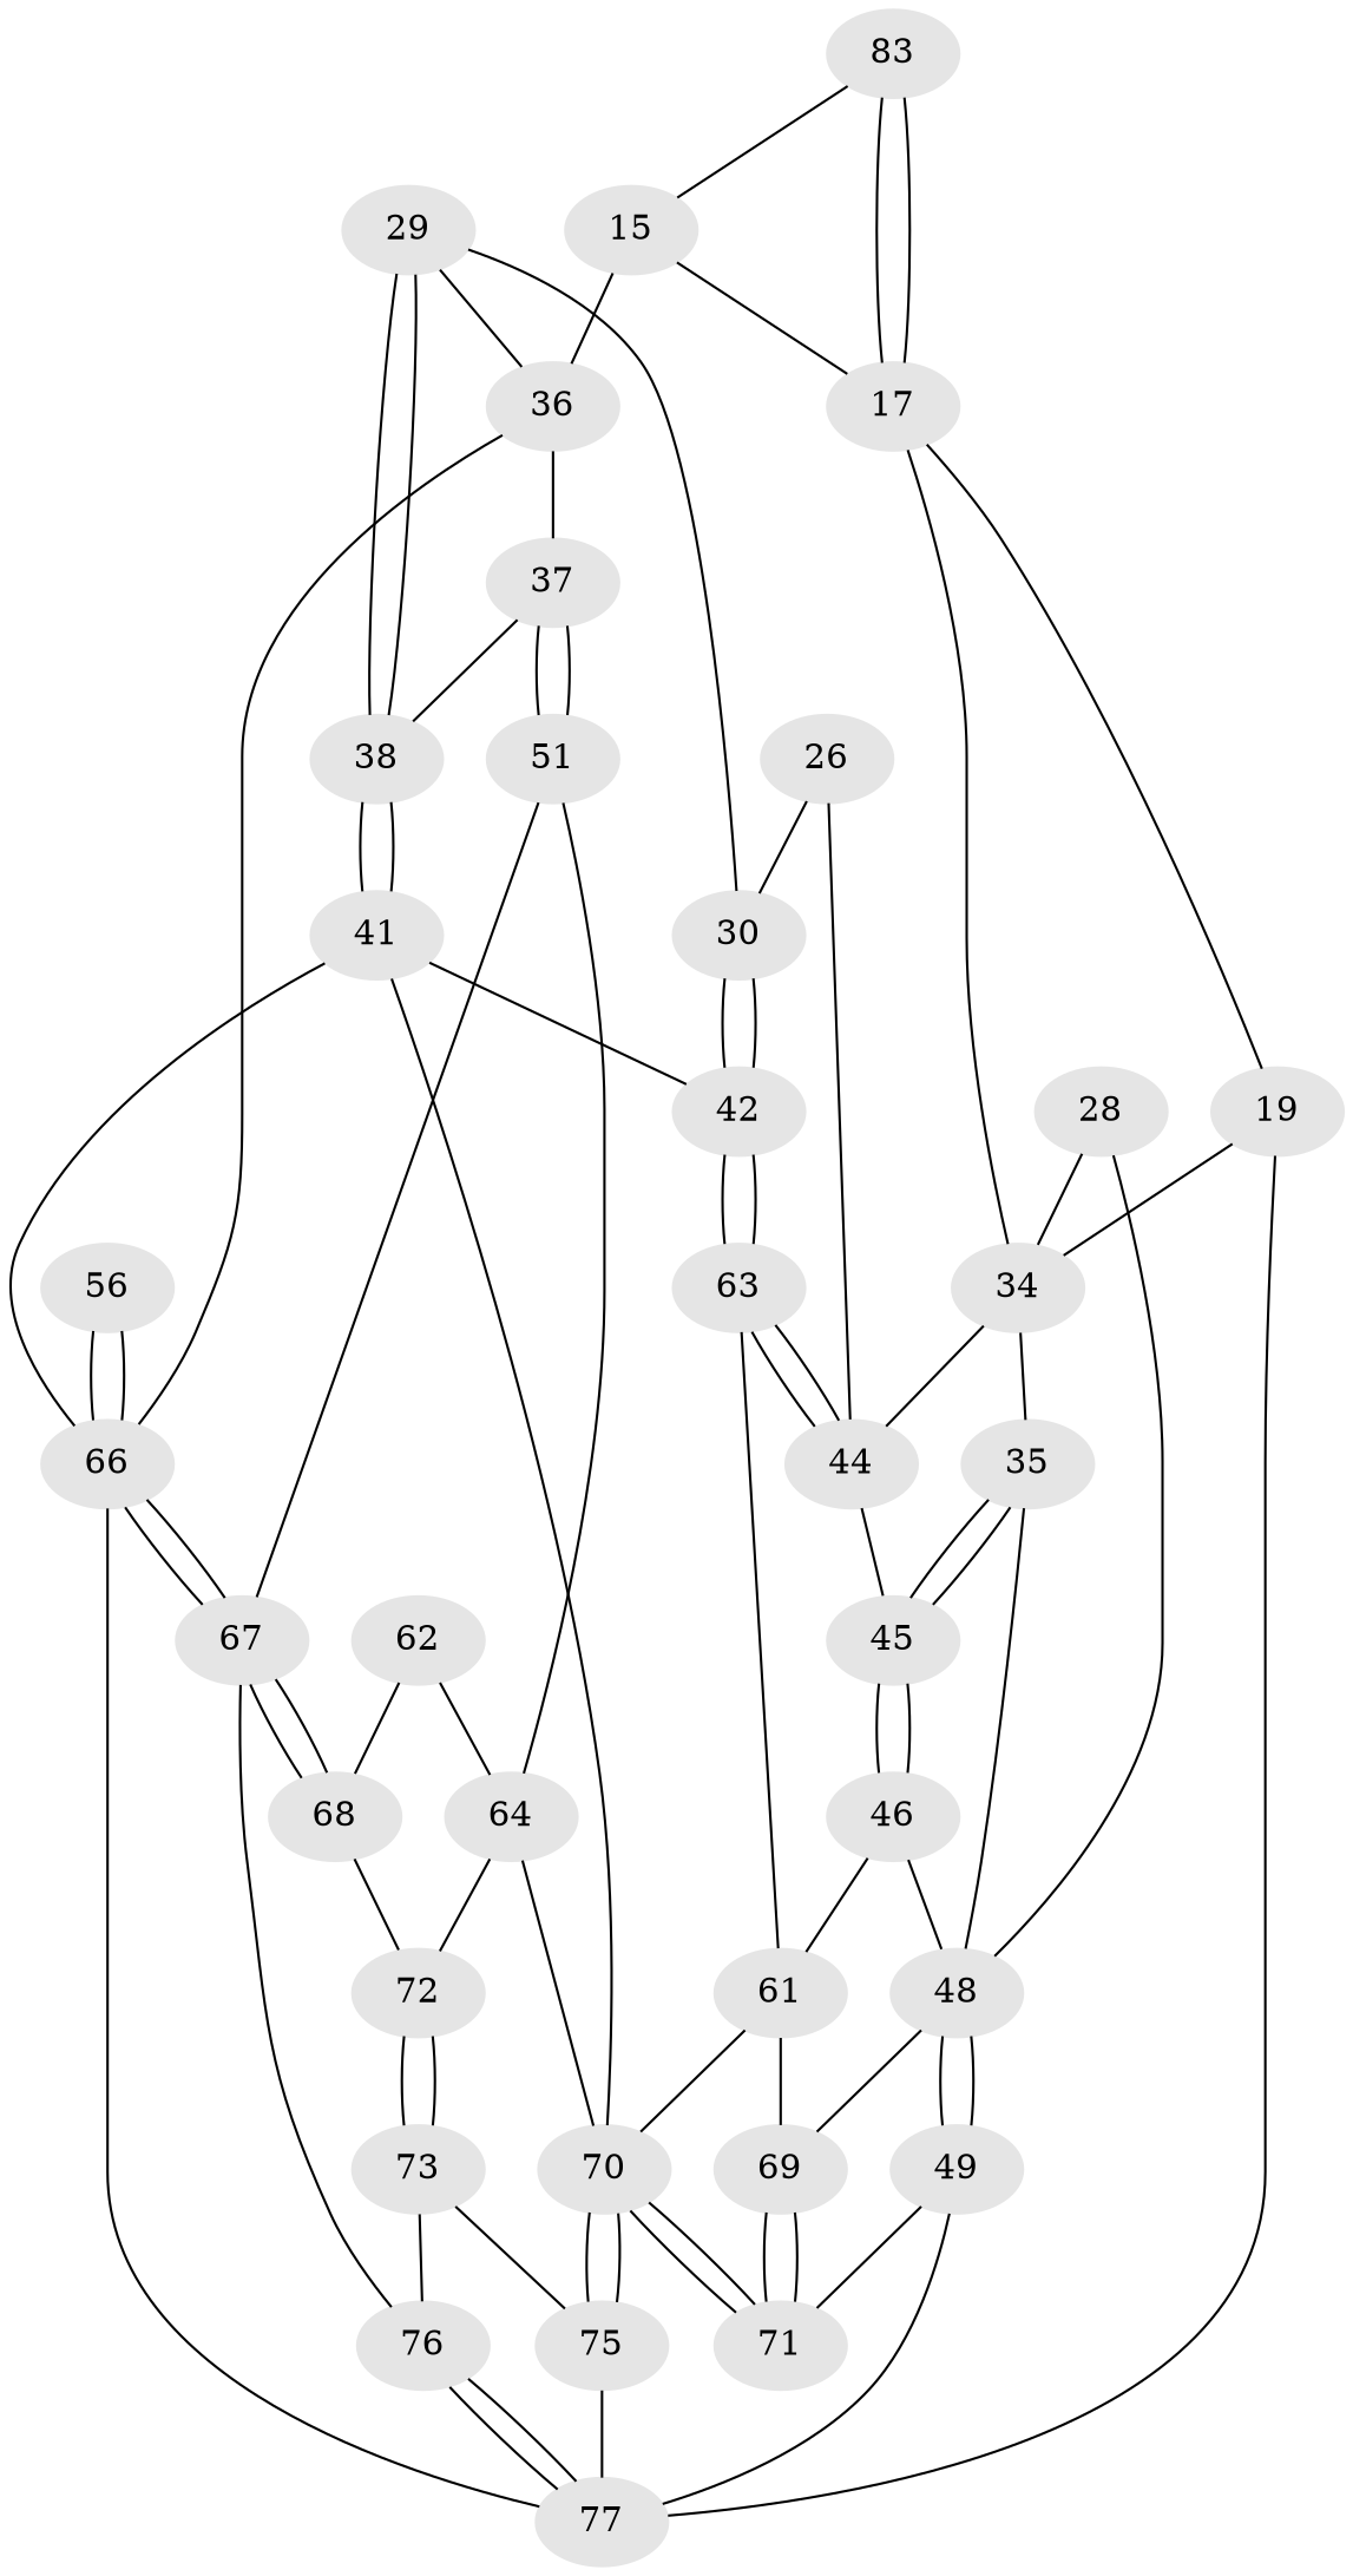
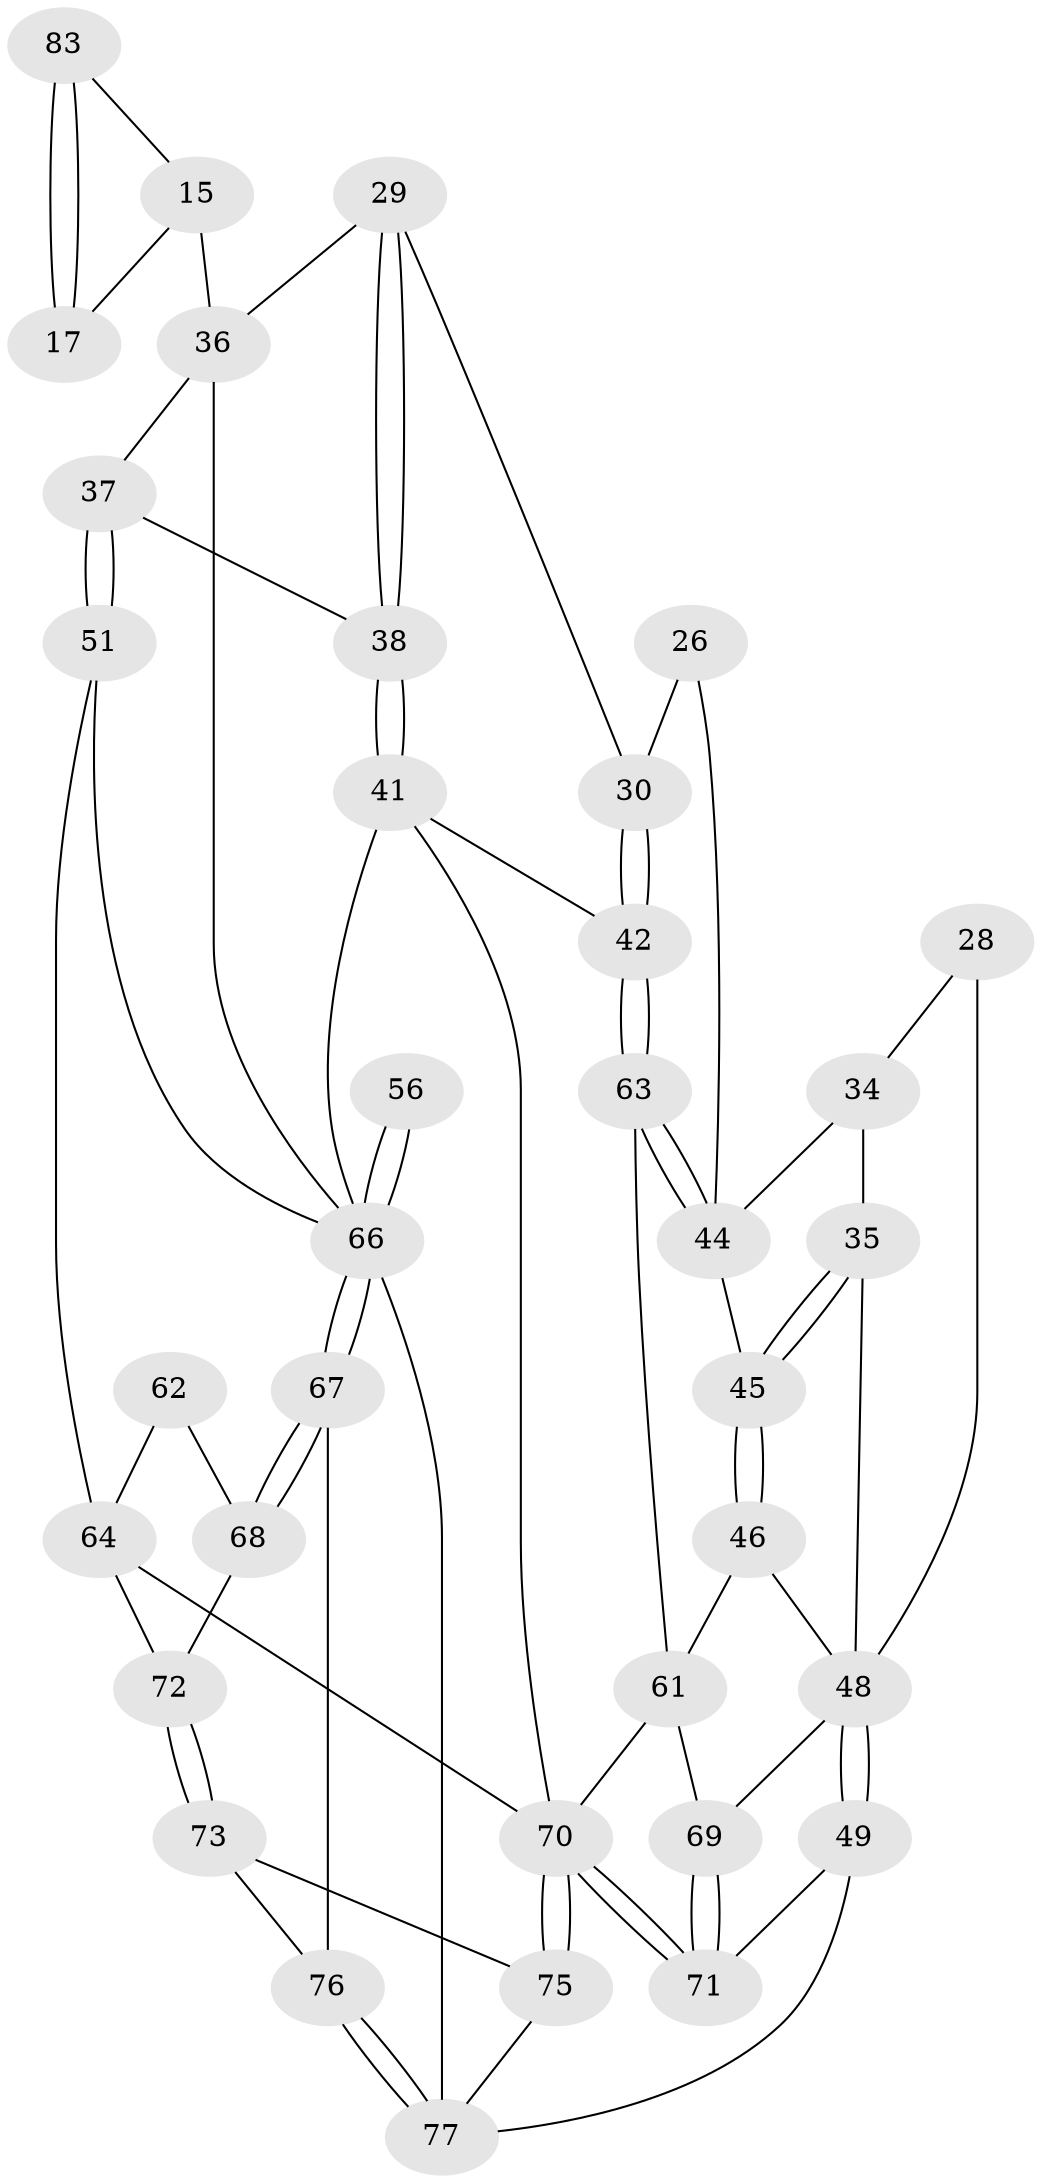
  graph {
    node [color=gray90 style=filled]
    n1 [label=83]
    n2 [label=15 super="+12"]
    17 [super="+8+7"]
    36 [super="+14+15"]
-   19 [super="+18"]
    34 [super="+21+20+24"]
    37
    66 [super="+4+39+57"]
    77 [super="+50"]
    44 [super="+33+27"]
    35
    28 [super="+23+22"]
    48 [super="+32+47+31"]
    26
    30
    42
    45
    49
    69
    29
    38
    41
    n23 [label=63]
    46
    51
    67
    64 [super="+63+53"]
    70 [super="+65+54"]
    71
    75 [super="+74"]
    61 [super="+59"]
    72
    56
    62 [super="+60"]
    68
    73
    76
    n1 -- n2
    n1 -- 17 [weight=2]
    n1 -- 17
    n2 -- 17
    n2 -- 36 [weight=2]
-   17 -- 19
-   17 -- 34
    36 -- 37
    36 -- 66 [weight=2]
-   19 -- 34
-   19 -- 77 [weight=2]
    34 -- 44 [weight=2]
    34 -- 35
    37 -- 38
    37 -- 51
    37 -- 51
    66 -- 77 [weight=2]
    66 -- 67
    66 -- 67
    44 -- 45
    35 -- 48
    35 -- 45
    35 -- 45
    28 -- 34
    28 -- 48 [weight=2]
    48 -- 49
    48 -- 49
    48 -- 69
    26 -- 44
    26 -- 30
    30 -- 42
    30 -- 42
    42 -- n23
    42 -- n23
    45 -- 46
    45 -- 46
    49 -- 77
    49 -- 71
    69 -- 71
    69 -- 71
    29 -- 36
    29 -- 30
    29 -- 38
    29 -- 38
    38 -- 41
    38 -- 41
    41 -- 66
    41 -- 42
    41 -- 70
    n23 -- 44
    n23 -- 44
    n23 -- 61
    46 -- 48
    46 -- 61
-   51 -- 67
+   51 -- 66
    51 -- 64
    67 -- 68
    67 -- 68
    67 -- 76
    64 -- 70 [weight=2]
    64 -- 72
    70 -- 71
    70 -- 71
    70 -- 75
    70 -- 75
    75 -- 77 [weight=2]
    61 -- 69
    61 -- 70
    72 -- 73
    72 -- 73
    56 -- 66 [weight=3]
    56 -- 66
    62 -- 64 [weight=2]
    62 -- 68
    68 -- 72
    73 -- 75
    73 -- 76
    76 -- 77
    76 -- 77
  }
